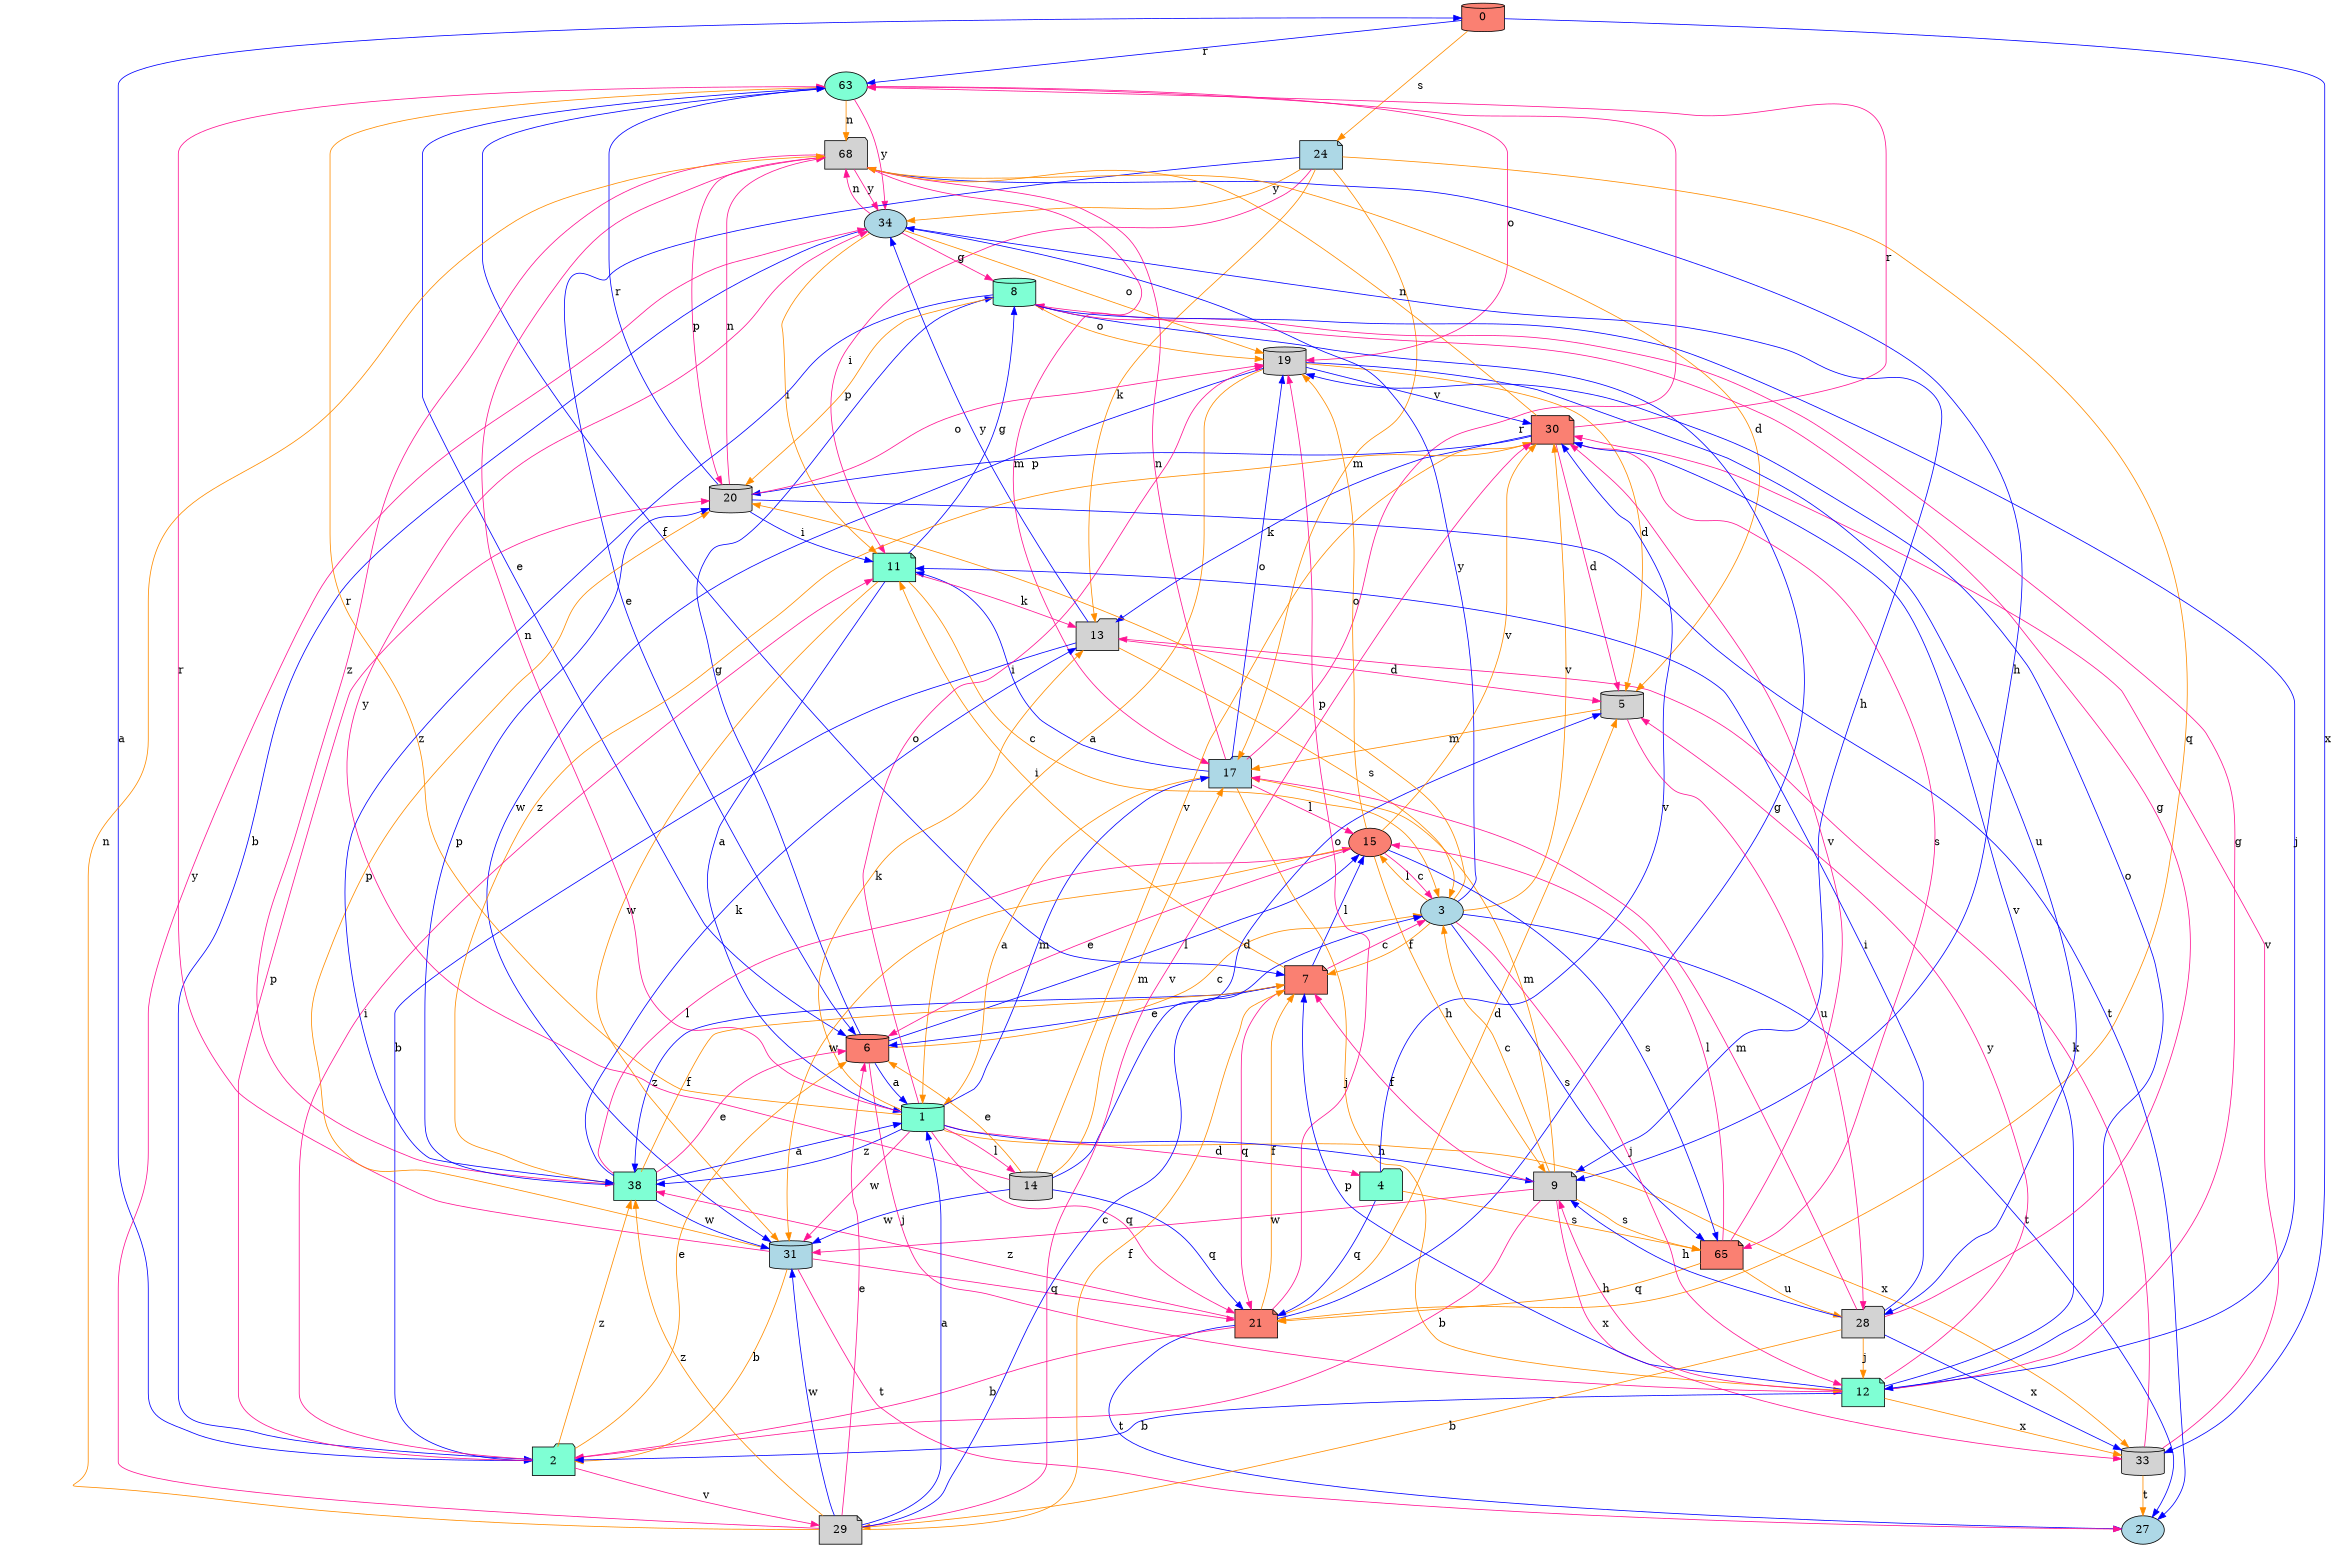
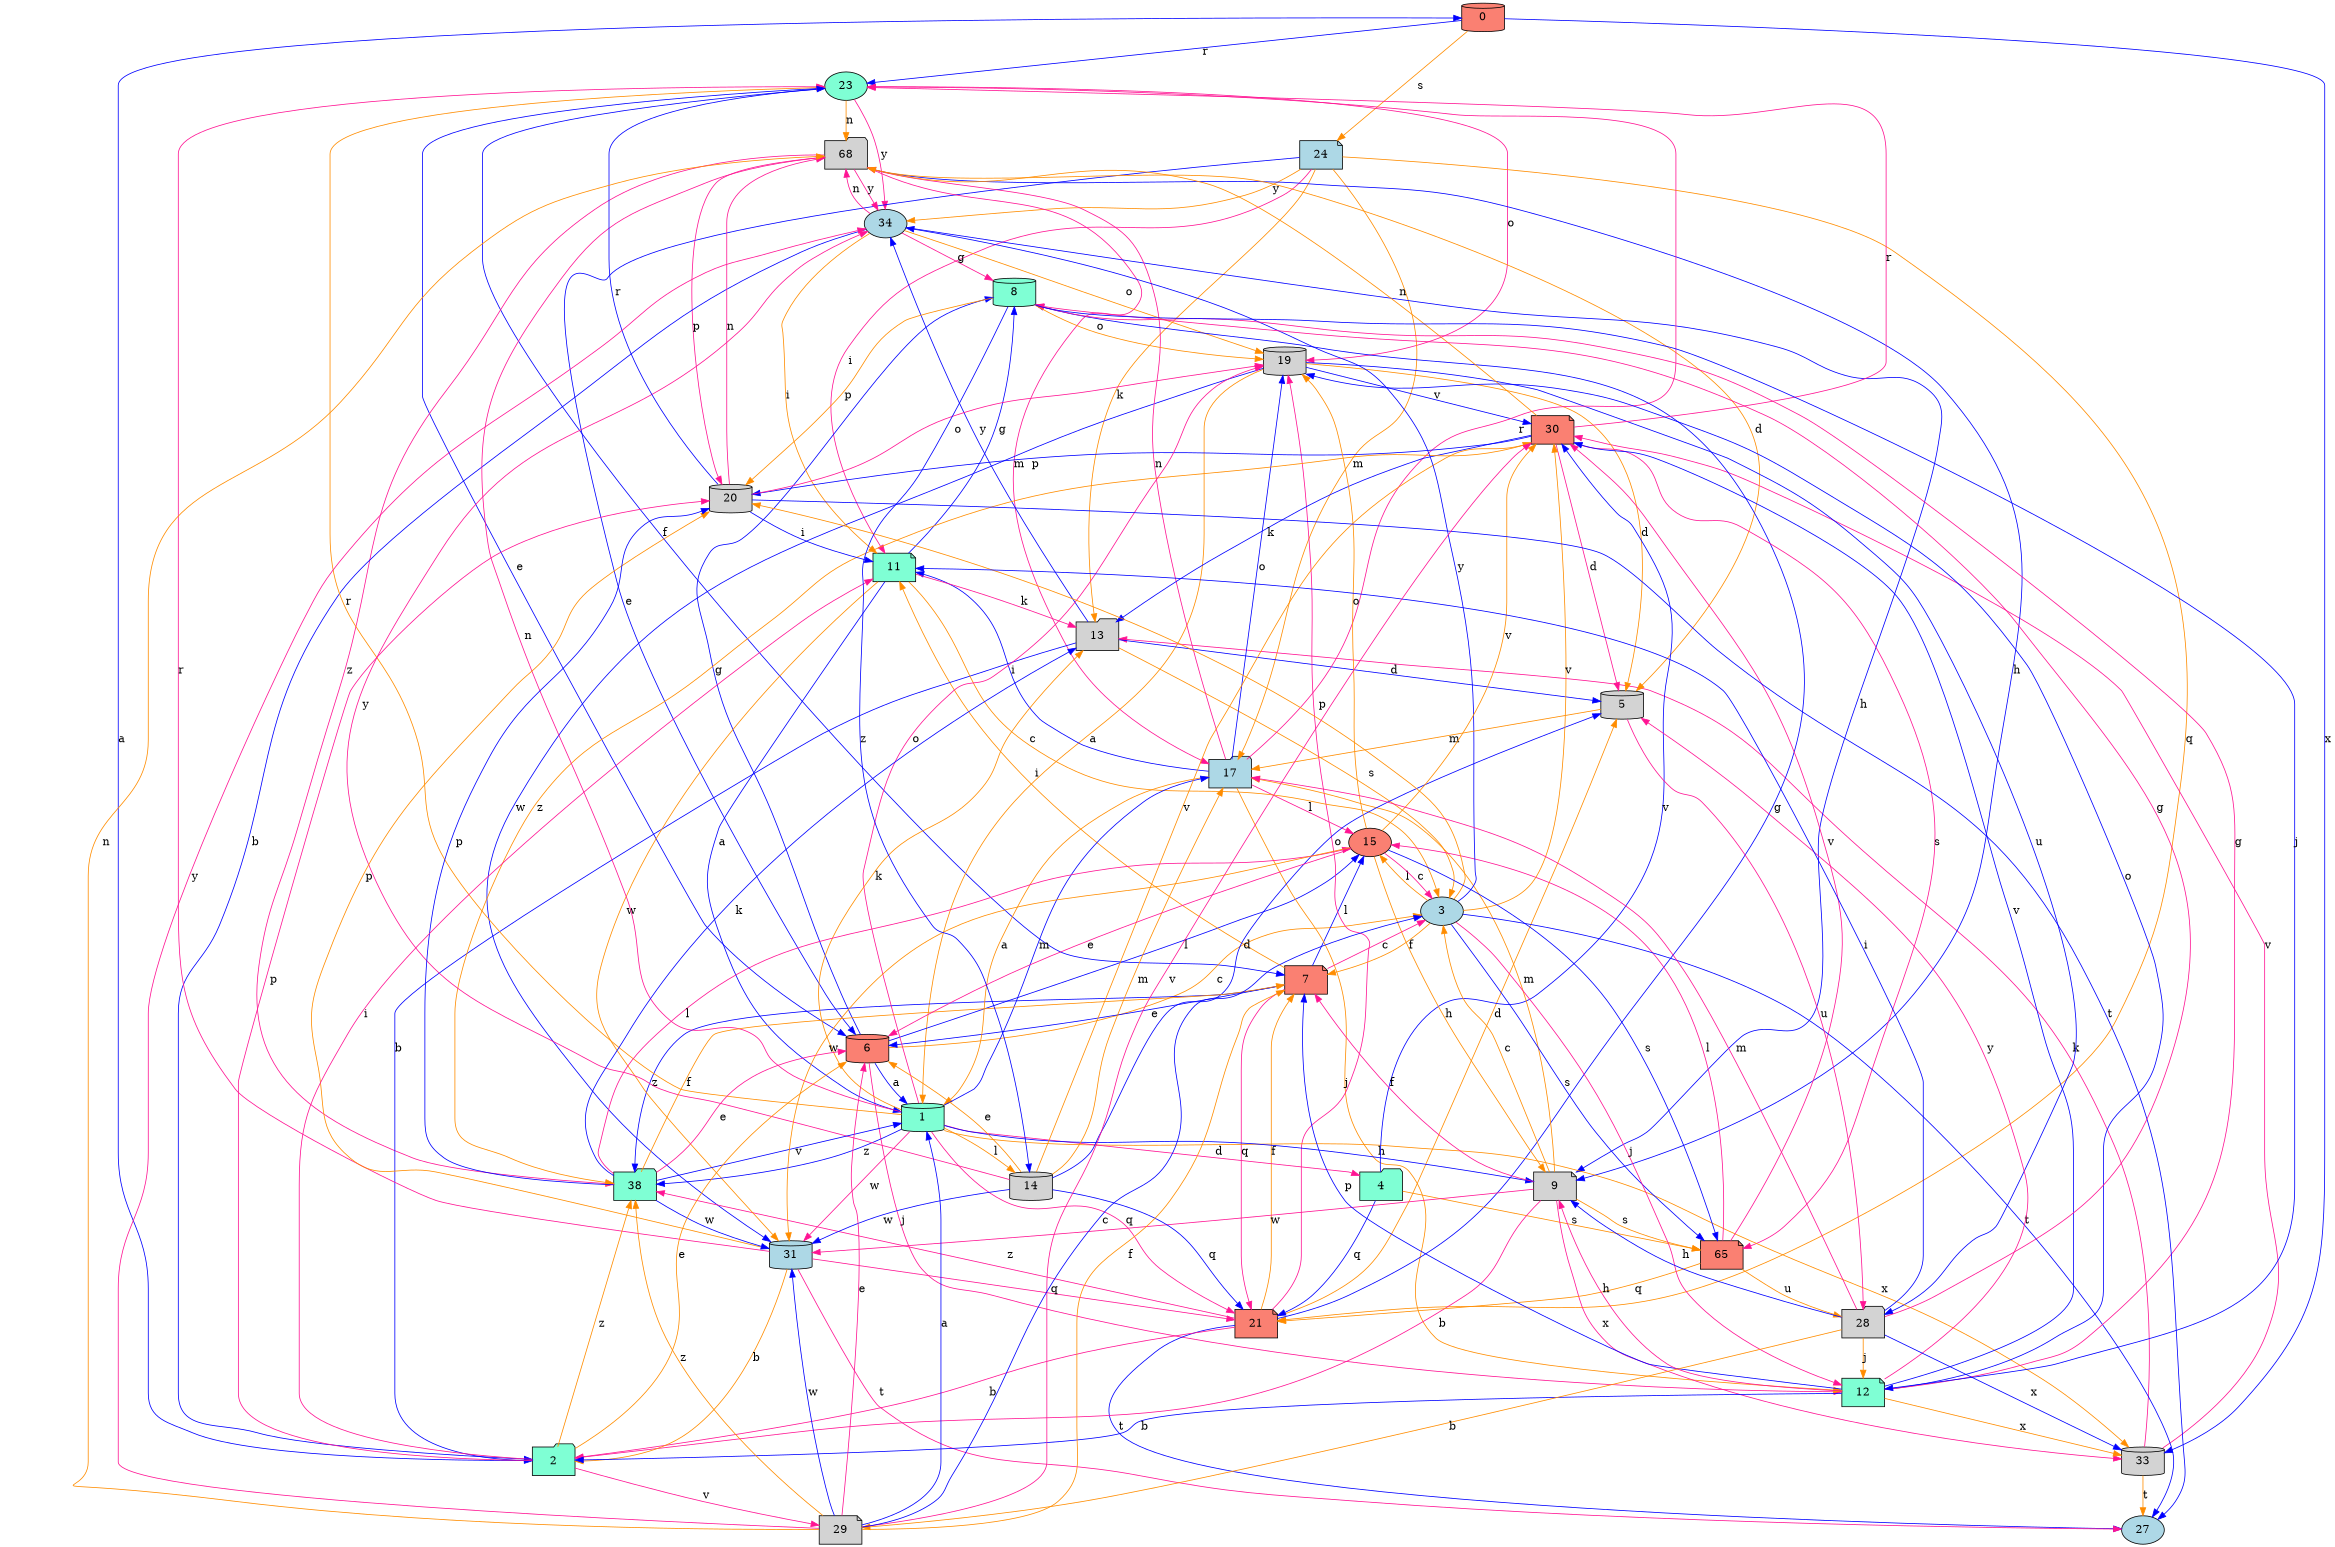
  strict digraph {
    node [fillcolor=lightgrey shape=cylinder style=filled]
    edge [color=deeppink]
    0 [fillcolor=salmon]
-   23 [fillcolor=aquamarine shape=ellipse label=63]
+   23 [fillcolor=aquamarine shape=ellipse]
    24 [fillcolor=lightblue shape=note]
    33
    n5 [label=68 shape=folder]
    19
    6 [fillcolor=salmon]
    7 [fillcolor=salmon shape=note]
    34 [fillcolor=lightblue shape=ellipse]
    13 [shape=folder]
    17 [fillcolor=lightblue shape=folder]
    21 [fillcolor=salmon shape=note]
    11 [fillcolor=aquamarine shape=note]
    27 [fillcolor=lightblue shape=ellipse]
    30 [fillcolor=salmon shape=note]
    1 [fillcolor=aquamarine]
    4 [fillcolor=aquamarine shape=folder]
    9 [shape=note]
    14
    31 [fillcolor=lightblue]
    38 [fillcolor=aquamarine shape=folder]
    n22 [fillcolor=salmon label=65 shape=note]
    2 [fillcolor=aquamarine shape=folder]
    3 [fillcolor=lightblue shape=ellipse]
    5
    12 [fillcolor=aquamarine shape=note]
    15 [fillcolor=salmon shape=ellipse]
    20
    28 [shape=folder]
    8 [fillcolor=aquamarine]
    29 [shape=note]
    0 -> 23 [color=blue label=r]
    0 -> 24 [color=darkorange label=s]
    0 -> 33 [color=blue label=x]
    23 -> n5 [color=darkorange label=n]
    23 -> 19 [label=o]
    23 -> 6 [color=blue label=e]
    23 -> 7 [color=blue label=f]
    23 -> 34 [label=y]
    24 -> 6 [color=blue label=e]
    24 -> 34 [color=darkorange label=y]
    24 -> 13 [color=darkorange label=k]
    24 -> 17 [color=darkorange label=m]
    24 -> 21 [color=darkorange label=q]
    24 -> 11 [label=i]
    33 -> 13 [label=k]
    33 -> 27 [color=darkorange label=t]
    33 -> 30 [label=v]
    n5 -> 34 [label=y]
    n5 -> 17 [label=m]
    n5 -> 9 [color=blue label=h]
    n5 -> 38 [label=z]
    n5 -> 5 [color=darkorange label=d]
    n5 -> 20 [label=p]
    19 -> 30 [color=blue label=v]
    19 -> 1 [color=darkorange label=a]
    19 -> 31 [color=blue label=w]
    19 -> 5 [color=darkorange label=d]
    19 -> 28 [color=blue label=u]
    6 -> 1 [color=blue label=a]
    6 -> 3 [color=darkorange label=c]
    6 -> 12 [label=j]
    6 -> 15 [color=blue label=l]
    6 -> 8 [color=blue label=g]
    7 -> 6 [color=blue label=e]
    7 -> 21 [label=q]
    7 -> 11 [color=darkorange label=i]
    7 -> 38 [color=blue label=z]
    7 -> 3 [label=c]
    7 -> 15 [color=blue label=l]
    34 -> n5 [label=n]
    34 -> 19 [color=darkorange label=o]
    34 -> 11 [color=darkorange label=i]
    34 -> 9 [color=blue label=h]
    34 -> 2 [color=blue label=b]
    34 -> 8 [label=g]
    13 -> 34 [color=blue label=y]
    13 -> 2 [color=blue label=b]
    13 -> 3 [color=darkorange label=s]
-   13 -> 5 [label=d]
+   13 -> 5 [color=blue label=d]
    17 -> 23 [label=r]
    17 -> n5 [label=n]
    17 -> 19 [color=blue label=o]
    17 -> 11 [color=blue label=i]
    17 -> 1 [color=darkorange label=a]
    17 -> 12 [color=darkorange label=j]
    17 -> 15 [label=l]
    21 -> 19 [label=o]
    21 -> 7 [color=darkorange label=f]
    21 -> 27 [color=blue label=t]
    21 -> 38 [label=z]
    21 -> 2 [label=b]
    21 -> 5 [color=darkorange label=d]
    21 -> 8 [color=blue label=g]
    11 -> 13 [label=k]
    11 -> 1 [color=blue label=a]
    11 -> 31 [color=darkorange label=w]
    11 -> 3 [color=darkorange label=c]
    11 -> 8 [color=blue label=g]
    30 -> 23 [label=r]
    30 -> n5 [color=darkorange label=n]
    30 -> 13 [color=blue label=k]
    30 -> 38 [color=darkorange label=z]
    30 -> n22 [label=s]
    30 -> 5 [label=d]
    30 -> 20 [color=blue label=p]
    1 -> 23 [color=darkorange label=r]
    1 -> 33 [color=darkorange label=x]
    1 -> n5 [label=n]
    1 -> 19 [label=o]
    1 -> 13 [color=darkorange label=k]
    1 -> 17 [color=blue label=m]
    1 -> 21 [label=q]
    1 -> 4 [label=d]
    1 -> 9 [color=blue label=h]
-   1 -> 14 [label=l]
+   1 -> 14 [color=darkorange label=l]
    1 -> 31 [label=w]
    1 -> 38 [color=blue label=z]
    4 -> 21 [color=blue label=q]
    4 -> 30 [color=blue label=v]
    4 -> n22 [color=darkorange label=s]
    9 -> 33 [label=x]
    9 -> 7 [label=f]
    9 -> 17 [color=darkorange label=m]
    9 -> 31 [label=w]
    9 -> n22 [color=darkorange label=s]
    9 -> 2 [label=b]
    9 -> 3 [color=darkorange label=c]
    14 -> 6 [color=darkorange label=e]
    14 -> 34 [label=y]
    14 -> 17 [color=darkorange label=m]
    14 -> 21 [color=blue label=q]
    14 -> 30 [color=darkorange label=v]
    14 -> 31 [color=blue label=w]
    14 -> 5 [color=blue label=d]
    31 -> 23 [label=r]
    31 -> 21 [label=q]
    31 -> 27 [label=t]
    31 -> 2 [color=darkorange label=b]
    31 -> 20 [color=darkorange label=p]
    38 -> 6 [label=e]
    38 -> 7 [color=darkorange label=f]
    38 -> 13 [color=blue label=k]
-   38 -> 1 [color=blue label=a]
+   38 -> 1 [color=blue label=v]
    38 -> 31 [color=blue label=w]
    38 -> 15 [label=l]
    38 -> 20 [color=blue label=p]
    n22 -> 21 [color=darkorange label=q]
    n22 -> 30 [label=v]
    n22 -> 15 [label=l]
    n22 -> 28 [color=darkorange label=u]
    2 -> 0 [color=blue label=a]
    2 -> 6 [color=darkorange label=e]
    2 -> 11 [label=i]
    2 -> 38 [color=darkorange label=z]
    2 -> 20 [label=p]
    2 -> 29 [label=v]
    3 -> 7 [color=darkorange label=f]
    3 -> 34 [color=blue label=y]
    3 -> 27 [color=blue label=t]
    3 -> 30 [color=darkorange label=v]
    3 -> n22 [color=blue label=s]
    3 -> 12 [label=j]
    3 -> 15 [color=darkorange label=l]
    3 -> 20 [color=darkorange label=p]
    5 -> 17 [color=darkorange label=m]
    5 -> 28 [label=u]
    12 -> 33 [color=darkorange label=x]
    12 -> 19 [color=blue label=o]
    12 -> 7 [color=blue label=p]
    12 -> 30 [color=blue label=v]
    12 -> 9 [label=h]
    12 -> 2 [color=blue label=b]
    12 -> 5 [label=y]
    12 -> 8 [label=g]
    15 -> 19 [color=darkorange label=o]
    15 -> 6 [label=e]
    15 -> 30 [color=darkorange label=v]
    15 -> 9 [color=darkorange label=h]
    15 -> 31 [color=darkorange label=w]
    15 -> n22 [color=blue label=s]
    15 -> 3 [label=c]
    20 -> 23 [color=blue label=r]
    20 -> n5 [label=n]
    20 -> 19 [label=o]
    20 -> 11 [color=blue label=i]
    20 -> 27 [color=blue label=t]
    28 -> 33 [color=blue label=x]
    28 -> 17 [label=m]
    28 -> 11 [color=blue label=i]
    28 -> 9 [color=blue label=h]
    28 -> 12 [color=darkorange label=j]
    28 -> 8 [label=g]
    28 -> 29 [color=darkorange label=b]
    8 -> 19 [color=darkorange label=o]
-   8 -> 38 [color=blue label=z]
+   8 -> 14 [color=blue label=z]
    8 -> 12 [color=blue label=j]
    8 -> 20 [color=darkorange label=p]
    29 -> n5 [color=darkorange label=n]
    29 -> 6 [label=e]
    29 -> 7 [color=darkorange label=f]
    29 -> 34 [label=y]
    29 -> 30 [label=v]
    29 -> 1 [color=blue label=a]
    29 -> 31 [color=blue label=w]
    29 -> 38 [color=darkorange label=z]
    29 -> 3 [color=blue label=c]
  }
